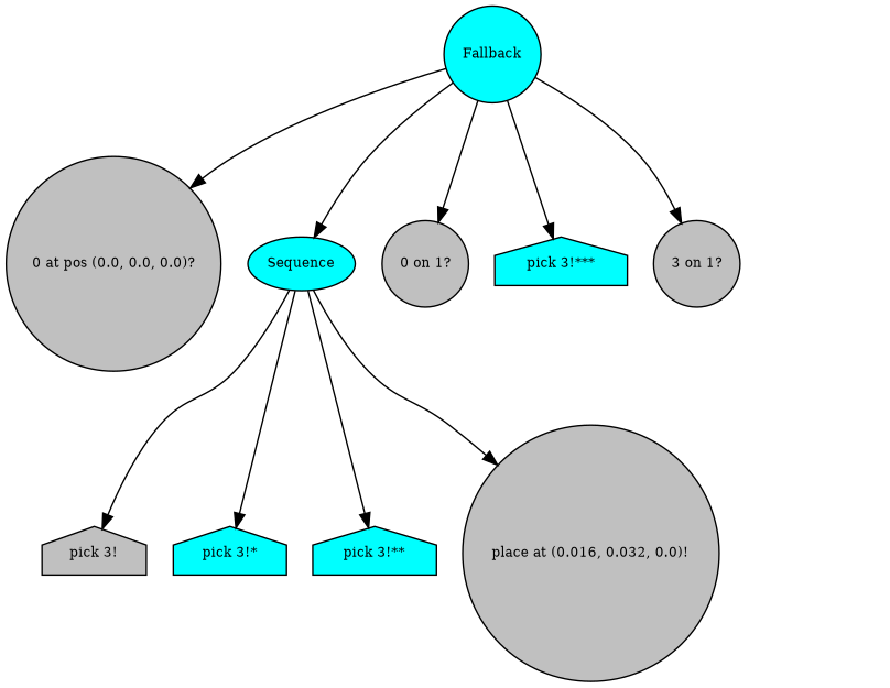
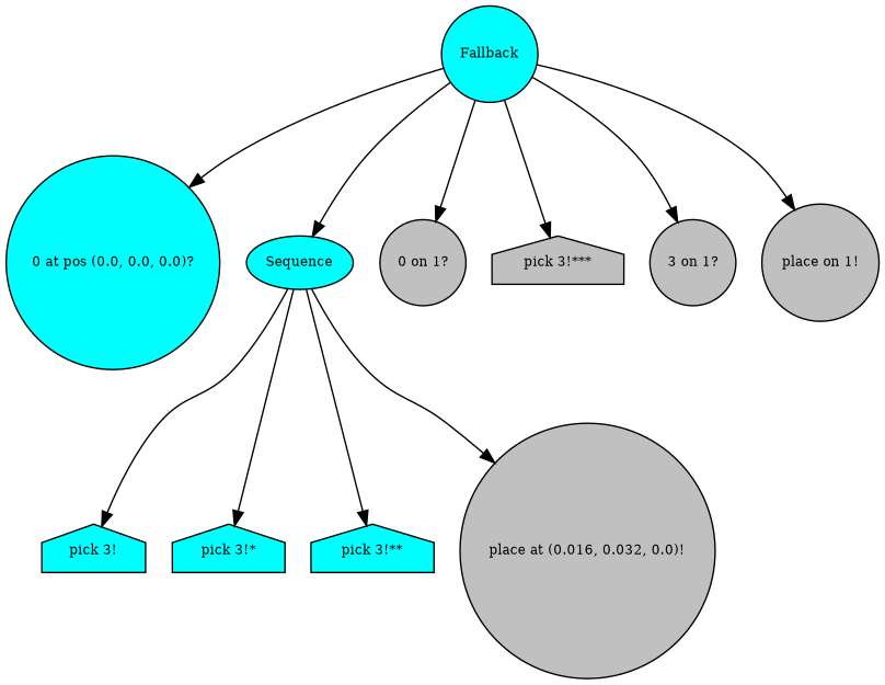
  digraph {
    fontname="times-roman"
    ordering=out
    node [fillcolor=gray fontcolor=black fontname="times-roman" fontsize=9 shape=circle style=filled]
    edge [fontname="times-roman"]
    n1 [fillcolor=cyan label=Fallback]
-   n2 [label="0 at pos (0.0, 0.0, 0.0)?"]
+   n2 [fillcolor=cyan label="0 at pos (0.0, 0.0, 0.0)?"]
    n3 [fillcolor=cyan label=Sequence shape=ellipse]
    n4 [label="0 on 1?"]
-   n5 [fillcolor=cyan label="pick 3!***" shape=house]
+   n5 [label="pick 3!***" shape=house]
    n6 [label="3 on 1?"]
-   n8 [label="pick 3!" shape=house]
+   n7 [label="place on 1!"]
+   n8 [fillcolor=cyan label="pick 3!" shape=house]
    n9 [fillcolor=cyan label="pick 3!*" shape=house]
    n10 [fillcolor=cyan label="pick 3!**" shape=house]
    n11 [label="place at (0.016, 0.032, 0.0)!"]
    n1 -> n2
    n1 -> n3
    n1 -> n4
    n1 -> n5
    n1 -> n6
+   n1 -> n7
    n3 -> n8
    n3 -> n9
    n3 -> n10
    n3 -> n11
  }
